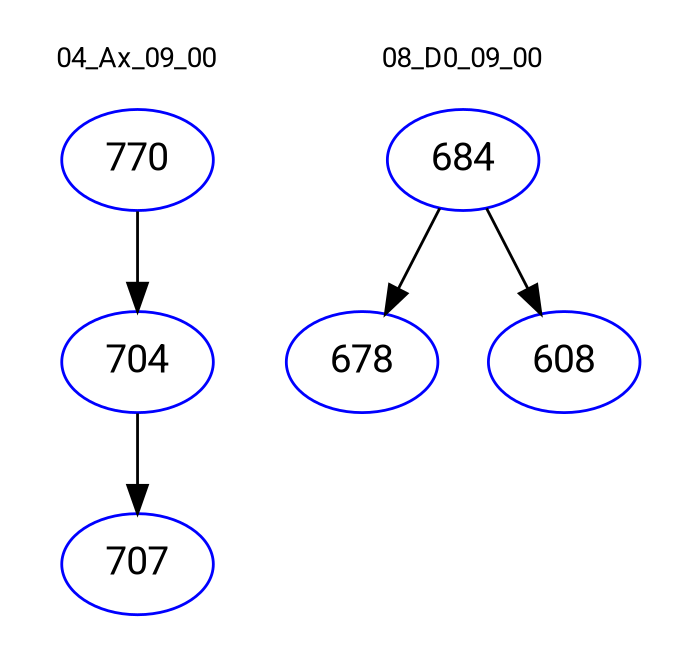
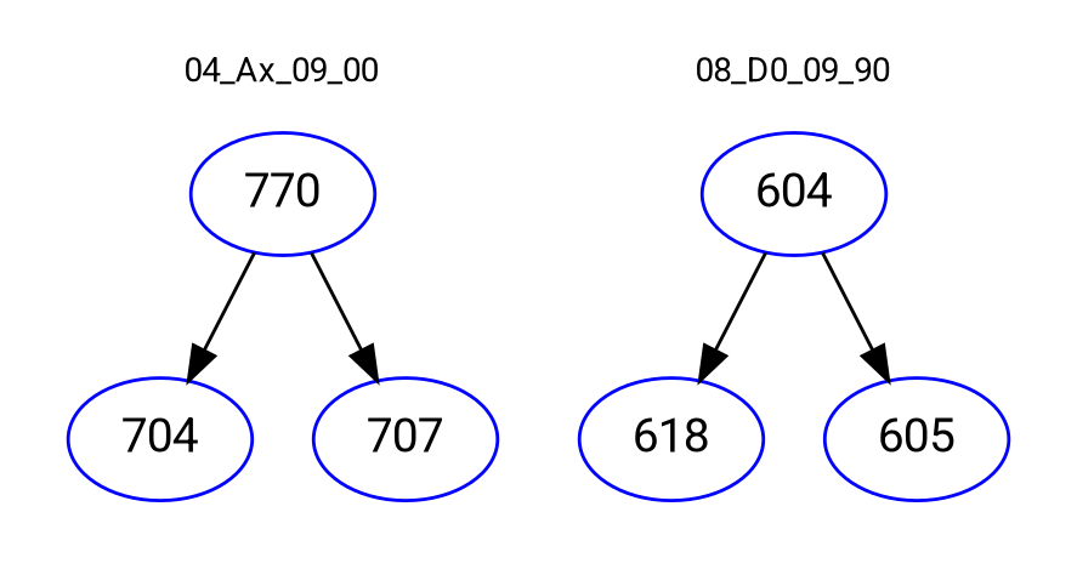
  digraph {
    fontname=Roboto
    node [color=blue fontname=Roboto]
    edge [color=black fontname=Roboto]
    n1 [label=770]
    n2 [label=704]
    n3 [label=707]
-   n4 [label=684]
-   n5 [label=678]
-   n6 [label=608]
+   n4 [label=604]
+   n5 [label=618]
+   n6 [label=605]
    subgraph cluster_1 {
      color=white
      fontsize=10
      label="04_Ax_09_00"
      n1
      n2
      n3
    }
    subgraph cluster_2 {
      color=white
      fontsize=10
-     label="08_D0_09_00"
+     label="08_D0_09_90"
      n4
      n5
      n6
    }
    n1 -> n2
-   n2 -> n3
+   n1 -> n3
    n4 -> n5
    n4 -> n6
  }
